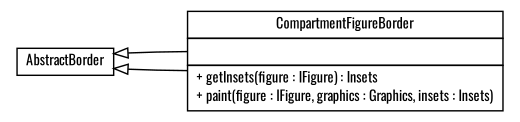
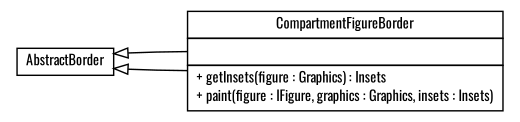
  digraph {
    nodesep=0.25
    ranksep=0.5
    rankdir=LR
    fontname=Oswald
    node [fontcolor=black fontname=Oswald fontsize=10.0 shape=plaintext]
    edge [arrowtail=empty dir=back fontname=Oswald fontsize=10 headport=p labelfontname=arial labelfontsize=10 tailport=p]
-   n1 [label=<<table title="view.CompartmentFigure.CompartmentFigureBorder" border="0" cellborder="1" cellspacing="0" cellpadding="2" port="p" href="./CompartmentFigure.CompartmentFigureBorder.html"> 		<tr><td><table border="0" cellspacing="0" cellpadding="1"> <tr><td align="center" balign="center"> CompartmentFigureBorder </td></tr> 		</table></td></tr> 		<tr><td><table border="0" cellspacing="0" cellpadding="1"> <tr><td align="left" balign="left">  </td></tr> 		</table></td></tr> 		<tr><td><table border="0" cellspacing="0" cellpadding="1"> <tr><td align="left" balign="left"> + getInsets(figure : IFigure) : Insets </td></tr> <tr><td align="left" balign="left"> + paint(figure : IFigure, graphics : Graphics, insets : Insets) </td></tr> 		</table></td></tr> 		</table>>]
+   n1 [label=<<table title="view.CompartmentFigure.CompartmentFigureBorder" border="0" cellborder="1" cellspacing="0" cellpadding="2" port="p" href="./CompartmentFigure.CompartmentFigureBorder.html"> 		<tr><td><table border="0" cellspacing="0" cellpadding="1"> <tr><td align="center" balign="center"> CompartmentFigureBorder </td></tr> 		</table></td></tr> 		<tr><td><table border="0" cellspacing="0" cellpadding="1"> <tr><td align="left" balign="left">  </td></tr> 		</table></td></tr> 		<tr><td><table border="0" cellspacing="0" cellpadding="1"> <tr><td align="left" balign="left"> + getInsets(figure : Graphics) : Insets </td></tr> <tr><td align="left" balign="left"> + paint(figure : IFigure, graphics : Graphics, insets : Insets) </td></tr> 		</table></td></tr> 		</table>>]
    n2 [label=<<table title="AbstractBorder" border="0" cellborder="1" cellspacing="0" cellpadding="2" port="p" href="http://java.sun.com/j2se/1.4.2/docs/api//AbstractBorder.html"> 		<tr><td><table border="0" cellspacing="0" cellpadding="1"> <tr><td align="center" balign="center"> AbstractBorder </td></tr> 		</table></td></tr> 		</table>>]
    n2 -> n1
    n2 -> n1
  }
